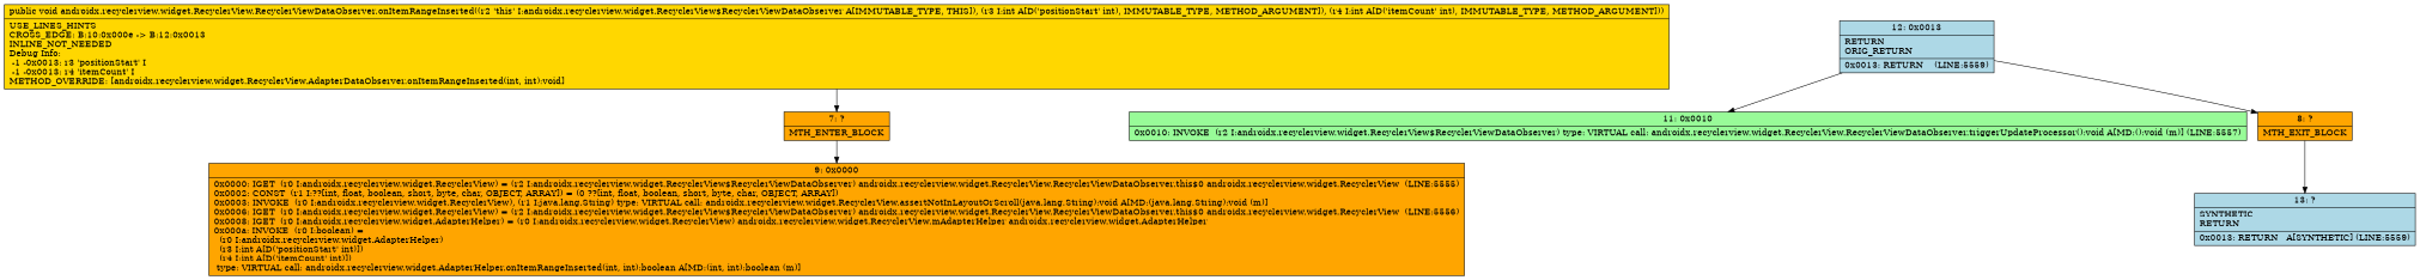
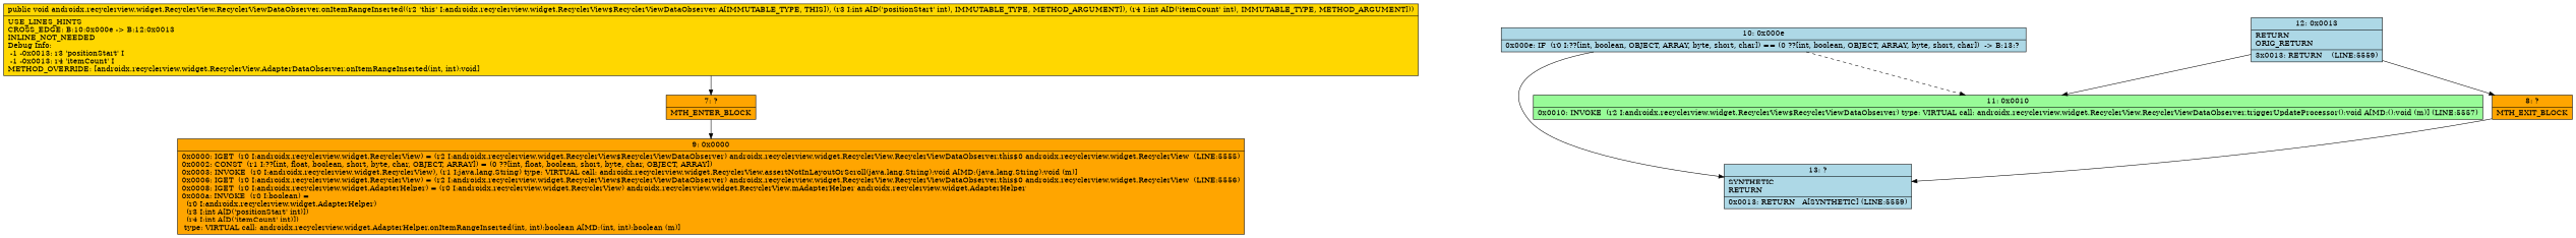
  digraph {
    node [fillcolor=orange shape=record style=filled]
    n1 [label="{7\:\ ?|MTH_ENTER_BLOCK\l}"]
    n2 [label="{9\:\ 0x0000|0x0000: IGET  (r0 I:androidx.recyclerview.widget.RecyclerView) = (r2 I:androidx.recyclerview.widget.RecyclerView$RecyclerViewDataObserver) androidx.recyclerview.widget.RecyclerView.RecyclerViewDataObserver.this$0 androidx.recyclerview.widget.RecyclerView  (LINE:5555)\l0x0002: CONST  (r1 I:??[int, float, boolean, short, byte, char, OBJECT, ARRAY]) = (0 ??[int, float, boolean, short, byte, char, OBJECT, ARRAY]) \l0x0003: INVOKE  (r0 I:androidx.recyclerview.widget.RecyclerView), (r1 I:java.lang.String) type: VIRTUAL call: androidx.recyclerview.widget.RecyclerView.assertNotInLayoutOrScroll(java.lang.String):void A[MD:(java.lang.String):void (m)]\l0x0006: IGET  (r0 I:androidx.recyclerview.widget.RecyclerView) = (r2 I:androidx.recyclerview.widget.RecyclerView$RecyclerViewDataObserver) androidx.recyclerview.widget.RecyclerView.RecyclerViewDataObserver.this$0 androidx.recyclerview.widget.RecyclerView  (LINE:5556)\l0x0008: IGET  (r0 I:androidx.recyclerview.widget.AdapterHelper) = (r0 I:androidx.recyclerview.widget.RecyclerView) androidx.recyclerview.widget.RecyclerView.mAdapterHelper androidx.recyclerview.widget.AdapterHelper \l0x000a: INVOKE  (r0 I:boolean) = \l  (r0 I:androidx.recyclerview.widget.AdapterHelper)\l  (r3 I:int A[D('positionStart' int)])\l  (r4 I:int A[D('itemCount' int)])\l type: VIRTUAL call: androidx.recyclerview.widget.AdapterHelper.onItemRangeInserted(int, int):boolean A[MD:(int, int):boolean (m)]\l}"]
+   n3 [fillcolor=lightblue label="{10\:\ 0x000e|0x000e: IF  (r0 I:??[int, boolean, OBJECT, ARRAY, byte, short, char]) == (0 ??[int, boolean, OBJECT, ARRAY, byte, short, char])  \-\> B:13:? \l}"]
    n4 [fillcolor=palegreen label="{11\:\ 0x0010|0x0010: INVOKE  (r2 I:androidx.recyclerview.widget.RecyclerView$RecyclerViewDataObserver) type: VIRTUAL call: androidx.recyclerview.widget.RecyclerView.RecyclerViewDataObserver.triggerUpdateProcessor():void A[MD:():void (m)] (LINE:5557)\l}"]
    n5 [fillcolor=lightblue label="{13\:\ ?|SYNTHETIC\lRETURN\l|0x0013: RETURN   A[SYNTHETIC] (LINE:5559)\l}"]
-   n6 [fillcolor=lightblue label="{12\:\ 0x0013|RETURN\lORIG_RETURN\l|0x0013: RETURN    (LINE:5559)\l}"]
+   n6 [fillcolor=lightblue label="{12\:\ 0x0013|RETURN\lORIG_RETURN\l|3x0013: RETURN    (LINE:5559)\l}"]
    n7 [label="{8\:\ ?|MTH_EXIT_BLOCK\l}"]
    n8 [fillcolor=gold label="{public void androidx.recyclerview.widget.RecyclerView.RecyclerViewDataObserver.onItemRangeInserted((r2 'this' I:androidx.recyclerview.widget.RecyclerView$RecyclerViewDataObserver A[IMMUTABLE_TYPE, THIS]), (r3 I:int A[D('positionStart' int), IMMUTABLE_TYPE, METHOD_ARGUMENT]), (r4 I:int A[D('itemCount' int), IMMUTABLE_TYPE, METHOD_ARGUMENT]))  | USE_LINES_HINTS\lCROSS_EDGE: B:10:0x000e \-\> B:12:0x0013\lINLINE_NOT_NEEDED\lDebug Info:\l  \-1 \-0x0013: r3 'positionStart' I\l  \-1 \-0x0013: r4 'itemCount' I\lMETHOD_OVERRIDE: [androidx.recyclerview.widget.RecyclerView.AdapterDataObserver.onItemRangeInserted(int, int):void]\l}"]
    n1 -> n2
+   n3 -> n4 [style=dashed]
+   n3 -> n5
    n6 -> n4
    n6 -> n7
    n7 -> n5
    n8 -> n1
  }
